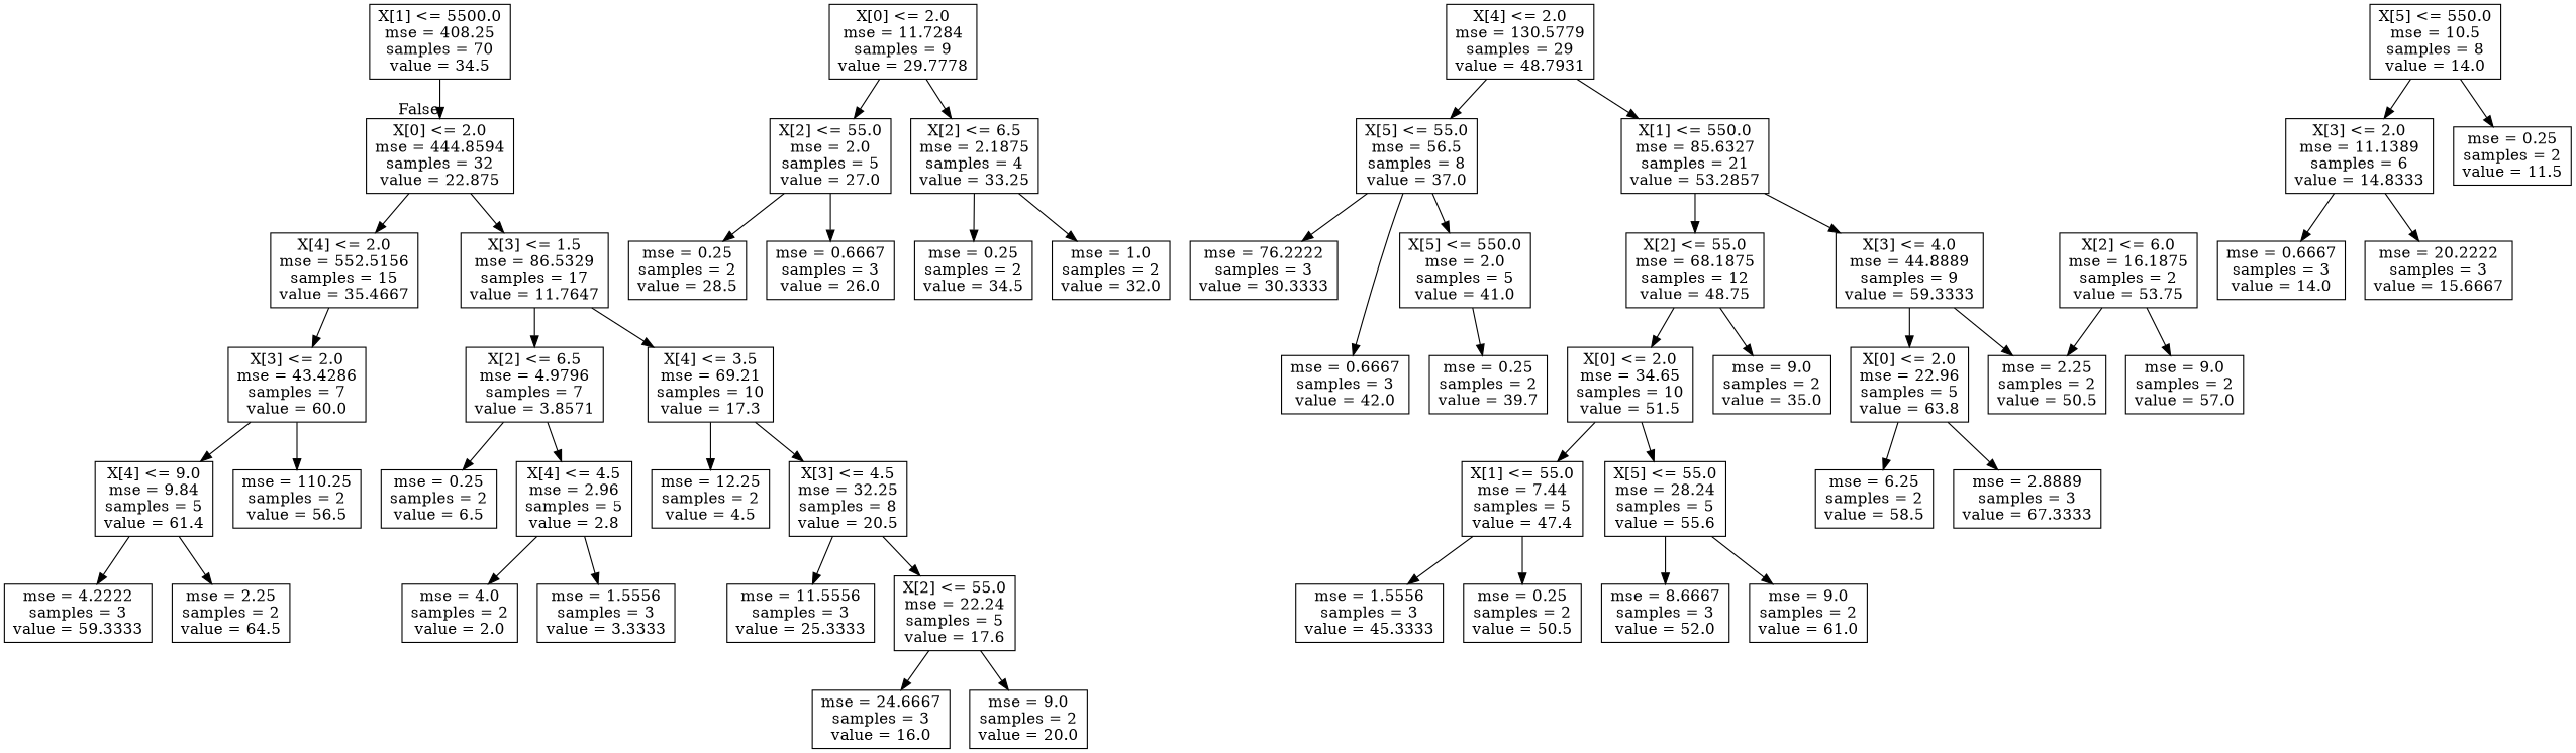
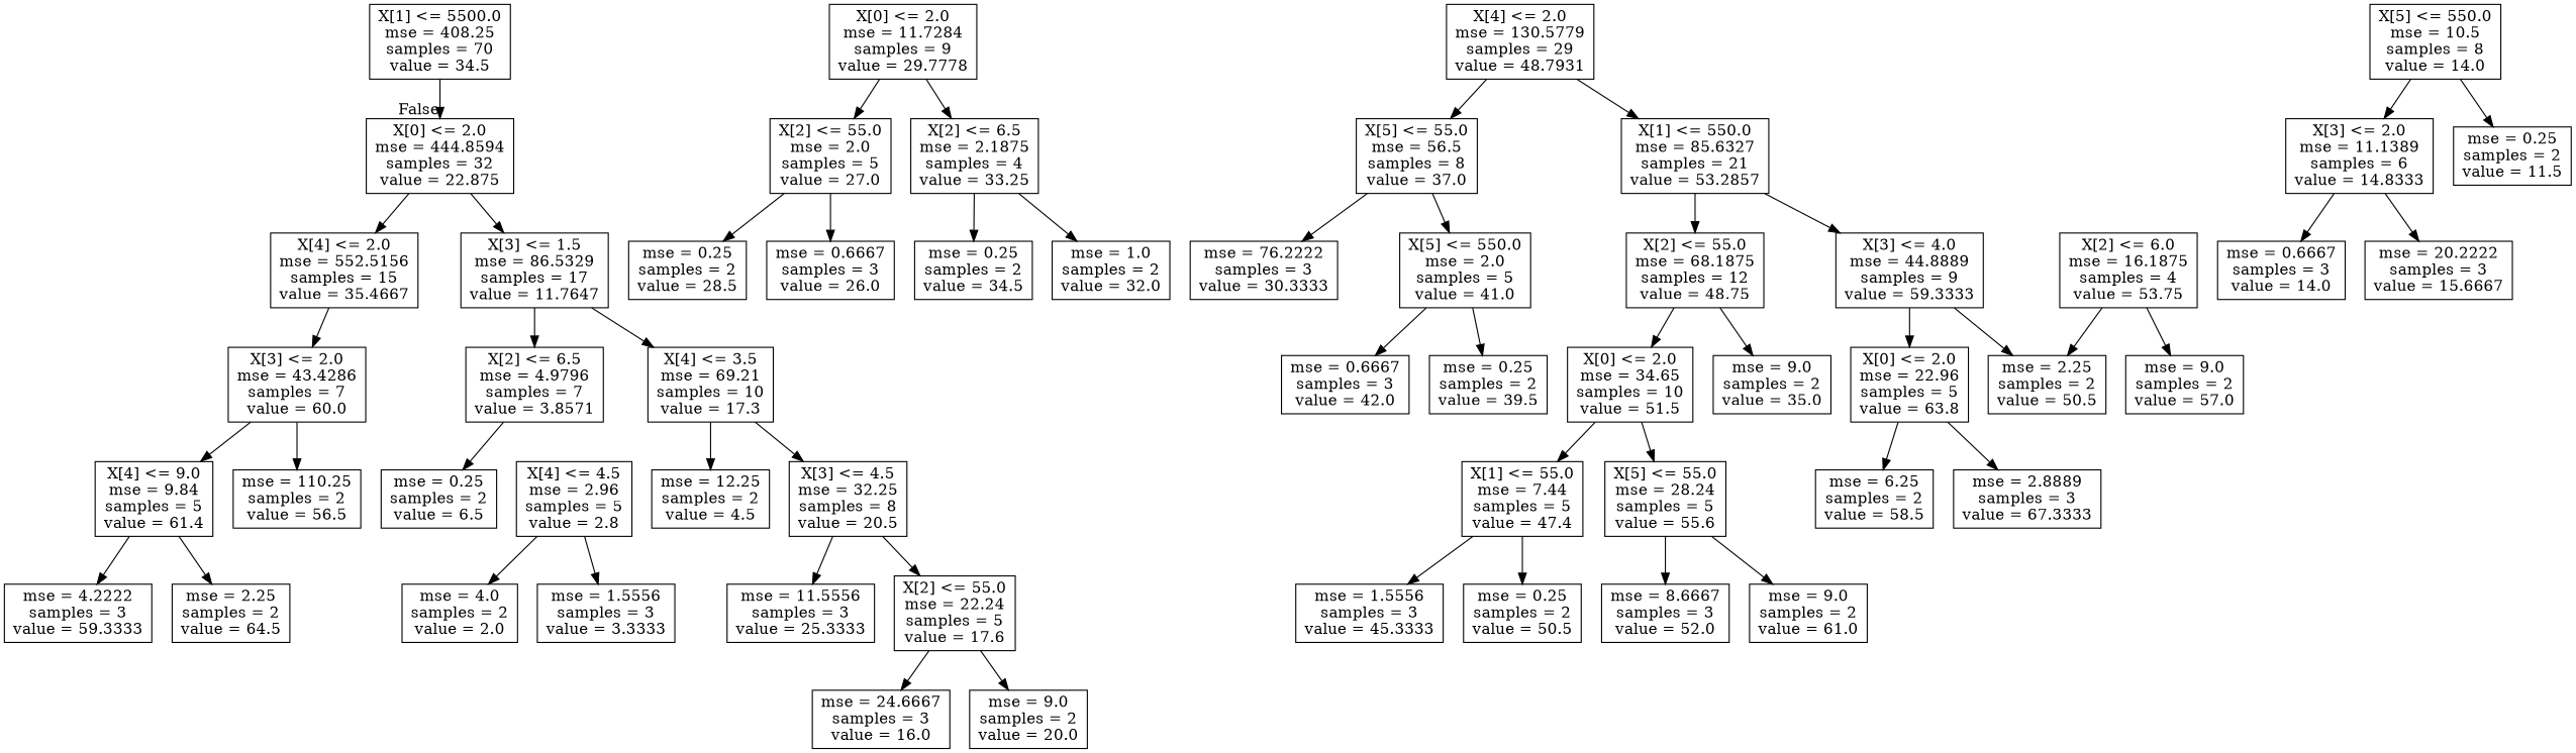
  digraph {
    node [shape=box]
    n1 [label="X[1] <= 5500.0\nmse = 408.25\nsamples = 70\nvalue = 34.5"]
    n2 [label="X[0] <= 2.0\nmse = 444.8594\nsamples = 32\nvalue = 22.875"]
    n3 [label="X[4] <= 2.0\nmse = 552.5156\nsamples = 15\nvalue = 35.4667"]
    n4 [label="X[3] <= 1.5\nmse = 86.5329\nsamples = 17\nvalue = 11.7647"]
    n5 [label="X[0] <= 2.0\nmse = 11.7284\nsamples = 9\nvalue = 29.7778"]
    n6 [label="X[2] <= 55.0\nmse = 2.0\nsamples = 5\nvalue = 27.0"]
    n7 [label="X[2] <= 6.5\nmse = 2.1875\nsamples = 4\nvalue = 33.25"]
    n8 [label="X[4] <= 2.0\nmse = 130.5779\nsamples = 29\nvalue = 48.7931"]
    n9 [label="X[5] <= 55.0\nmse = 56.5\nsamples = 8\nvalue = 37.0"]
    n10 [label="X[1] <= 550.0\nmse = 85.6327\nsamples = 21\nvalue = 53.2857"]
    n11 [label="mse = 0.25\nsamples = 2\nvalue = 28.5"]
    n12 [label="mse = 0.6667\nsamples = 3\nvalue = 26.0"]
    n13 [label="mse = 0.25\nsamples = 2\nvalue = 34.5"]
    n14 [label="mse = 1.0\nsamples = 2\nvalue = 32.0"]
    n15 [label="mse = 76.2222\nsamples = 3\nvalue = 30.3333"]
    n16 [label="X[5] <= 550.0\nmse = 2.0\nsamples = 5\nvalue = 41.0"]
    n17 [label="X[2] <= 55.0\nmse = 68.1875\nsamples = 12\nvalue = 48.75"]
    n18 [label="X[3] <= 4.0\nmse = 44.8889\nsamples = 9\nvalue = 59.3333"]
    n19 [label="mse = 0.6667\nsamples = 3\nvalue = 42.0"]
-   n20 [label="mse = 0.25\nsamples = 2\nvalue = 39.7"]
+   n20 [label="mse = 0.25\nsamples = 2\nvalue = 39.5"]
    n21 [label="X[0] <= 2.0\nmse = 34.65\nsamples = 10\nvalue = 51.5"]
    n22 [label="mse = 9.0\nsamples = 2\nvalue = 35.0"]
    n23 [label="X[0] <= 2.0\nmse = 22.96\nsamples = 5\nvalue = 63.8"]
    n24 [label="mse = 2.25\nsamples = 2\nvalue = 50.5"]
    n25 [label="X[1] <= 55.0\nmse = 7.44\nsamples = 5\nvalue = 47.4"]
    n26 [label="X[5] <= 55.0\nmse = 28.24\nsamples = 5\nvalue = 55.6"]
    n27 [label="mse = 1.5556\nsamples = 3\nvalue = 45.3333"]
    n28 [label="mse = 0.25\nsamples = 2\nvalue = 50.5"]
    n29 [label="mse = 8.6667\nsamples = 3\nvalue = 52.0"]
    n30 [label="mse = 9.0\nsamples = 2\nvalue = 61.0"]
-   n31 [label="X[2] <= 6.0\nmse = 16.1875\nsamples = 2\nvalue = 53.75"]
+   n31 [label="X[2] <= 6.0\nmse = 16.1875\nsamples = 4\nvalue = 53.75"]
    n32 [label="mse = 9.0\nsamples = 2\nvalue = 57.0"]
    n33 [label="mse = 6.25\nsamples = 2\nvalue = 58.5"]
    n34 [label="mse = 2.8889\nsamples = 3\nvalue = 67.3333"]
    n35 [label="X[3] <= 2.0\nmse = 43.4286\nsamples = 7\nvalue = 60.0"]
    n36 [label="X[2] <= 6.5\nmse = 4.9796\nsamples = 7\nvalue = 3.8571"]
    n37 [label="X[4] <= 3.5\nmse = 69.21\nsamples = 10\nvalue = 17.3"]
    n38 [label="X[5] <= 550.0\nmse = 10.5\nsamples = 8\nvalue = 14.0"]
    n39 [label="X[3] <= 2.0\nmse = 11.1389\nsamples = 6\nvalue = 14.8333"]
    n40 [label="mse = 0.25\nsamples = 2\nvalue = 11.5"]
    n41 [label="X[4] <= 9.0\nmse = 9.84\nsamples = 5\nvalue = 61.4"]
    n42 [label="mse = 110.25\nsamples = 2\nvalue = 56.5"]
    n43 [label="mse = 0.6667\nsamples = 3\nvalue = 14.0"]
    n44 [label="mse = 20.2222\nsamples = 3\nvalue = 15.6667"]
    n45 [label="mse = 4.2222\nsamples = 3\nvalue = 59.3333"]
    n46 [label="mse = 2.25\nsamples = 2\nvalue = 64.5"]
    n47 [label="mse = 0.25\nsamples = 2\nvalue = 6.5"]
    n48 [label="X[4] <= 4.5\nmse = 2.96\nsamples = 5\nvalue = 2.8"]
    n49 [label="mse = 12.25\nsamples = 2\nvalue = 4.5"]
    n50 [label="X[3] <= 4.5\nmse = 32.25\nsamples = 8\nvalue = 20.5"]
    n51 [label="mse = 4.0\nsamples = 2\nvalue = 2.0"]
    n52 [label="mse = 1.5556\nsamples = 3\nvalue = 3.3333"]
    n53 [label="mse = 11.5556\nsamples = 3\nvalue = 25.3333"]
    n54 [label="X[2] <= 55.0\nmse = 22.24\nsamples = 5\nvalue = 17.6"]
    n55 [label="mse = 24.6667\nsamples = 3\nvalue = 16.0"]
    n56 [label="mse = 9.0\nsamples = 2\nvalue = 20.0"]
    n1 -> n2 [headlabel=False labelangle=-45 labeldistance=2.5]
    n2 -> n3
    n2 -> n4
    n3 -> n35
    n4 -> n36
    n4 -> n37
    n5 -> n6
    n5 -> n7
    n6 -> n11
    n6 -> n12
    n7 -> n13
    n7 -> n14
    n8 -> n9
    n8 -> n10
    n9 -> n15
    n9 -> n16
    n10 -> n17
    n10 -> n18
-   n9 -> n19
+   n16 -> n19
    n16 -> n20
    n17 -> n21
    n17 -> n22
    n18 -> n23
    n18 -> n24
    n21 -> n25
    n21 -> n26
    n23 -> n33
    n23 -> n34
    n25 -> n27
    n25 -> n28
    n26 -> n29
    n26 -> n30
    n31 -> n24
    n31 -> n32
    n35 -> n41
    n35 -> n42
    n36 -> n47
-   n36 -> n48
    n37 -> n49
    n37 -> n50
    n38 -> n39
    n38 -> n40
    n39 -> n43
    n39 -> n44
    n41 -> n45
    n41 -> n46
    n48 -> n51
    n48 -> n52
    n50 -> n53
    n50 -> n54
    n54 -> n55
    n54 -> n56
  }
